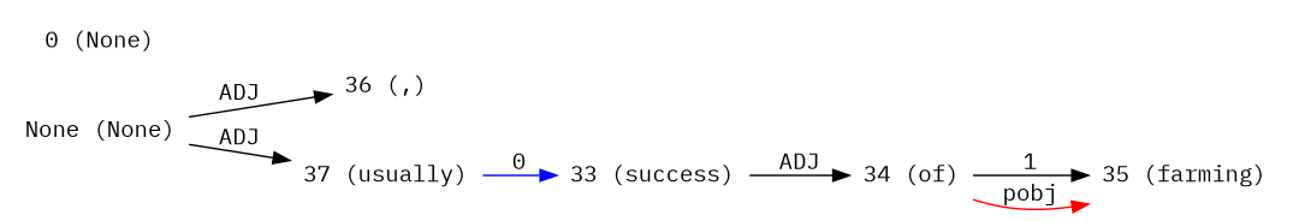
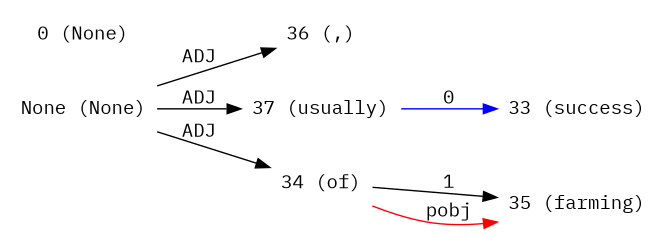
  digraph {
    fontname="IBM Plex Mono"
    rankdir=LR
    node [fontname="IBM Plex Mono" shape=plaintext]
    edge [dir=forward fontname="IBM Plex Mono"]
    n1 [label="None (None)"]
    n2 [label="36 (,)"]
    n3 [label="37 (usually)"]
    n4 [label="33 (success)"]
    n5 [label="0 (None)"]
    n6 [label="34 (of)"]
    n7 [label="35 (farming)"]
    n1 -> n2 [label=ADJ]
    n1 -> n3 [label=ADJ]
    n3 -> n4 [color=blue label=0]
-   n4 -> n6 [label=ADJ]
+   n1 -> n6 [label=ADJ]
    n6 -> n7 [label=1]
    n6 -> n7 [color=red label=pobj]
  }
